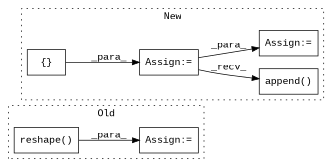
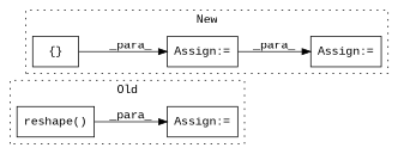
  digraph {
    rankdir=LR
    fontname="Liberation Mono"
    node [a=68 l=3 shape=box fontname="Liberation Mono"]
    edge [fontname="Liberation Mono"]
    n1 [a=75 l="14,1" label="reshape()" s="4547,4570"]
    n2 [label="Assign:=" s=4544]
-   n3 [a=75 l="9,1" label="append()" s="4628,4640"]
    n4 [a=59 l="1,0" label="{}" s="4338,4340"]
    n5 [label="Assign:=" s=4655]
    n6 [label="Assign:=" s=4335]
    subgraph cluster_1 {
      label=Old
      style=dotted
      n1
      n2
    }
    subgraph cluster_2 {
      label=New
      style=dotted
-     n3
      n4
      n5
      n6
    }
    n1 -> n2 [label=_para_]
    n4 -> n6 [label=_para_]
-   n6 -> n3 [label=_recv_]
    n6 -> n5 [label=_para_]
  }
